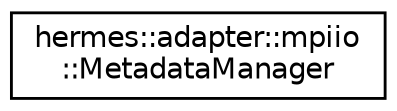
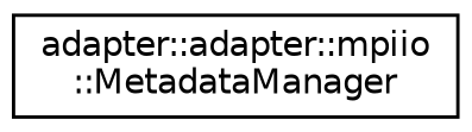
  digraph {
    rankdir=LR
-   n1 [color=black fillcolor=white fontname=Helvetica fontsize=10 height=0.2 label="hermes::adapter::mpiio\l::MetadataManager" shape=record style=filled width=0.4]
+   n1 [color=black fillcolor=white fontname=Helvetica fontsize=10 height=0.2 label="adapter::adapter::mpiio\l::MetadataManager" shape=record style=filled width=0.4]
  }
